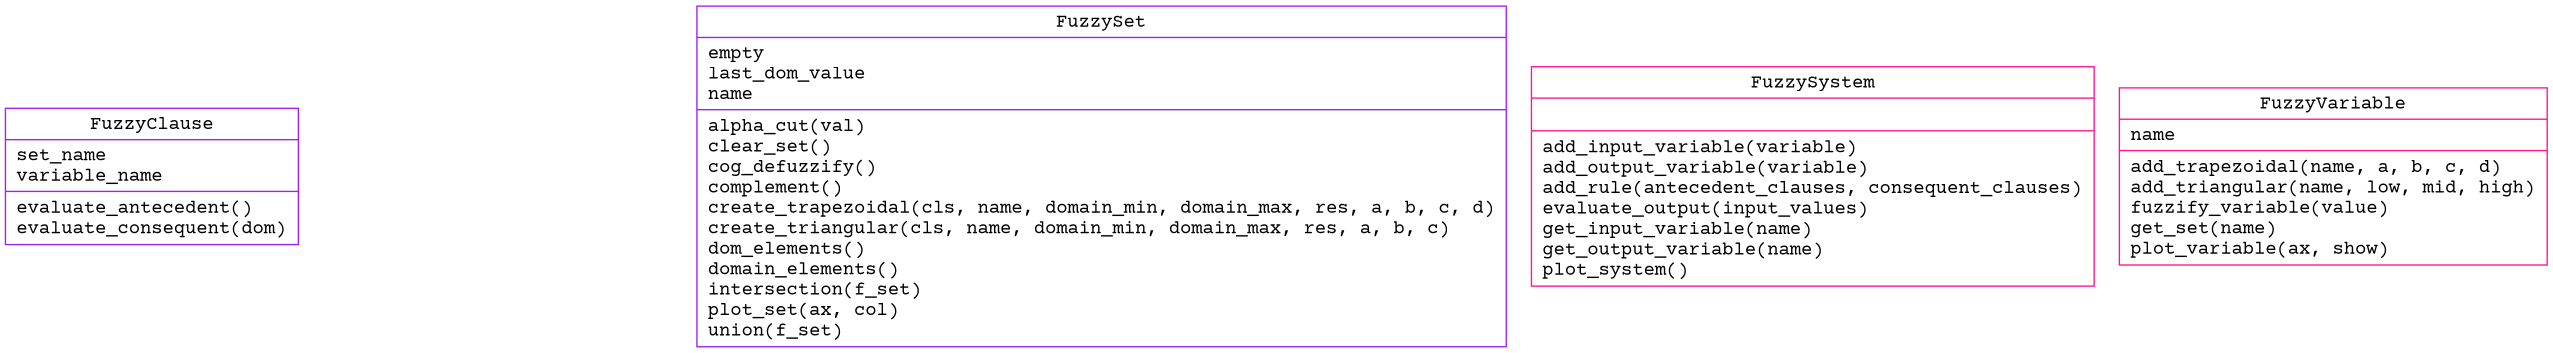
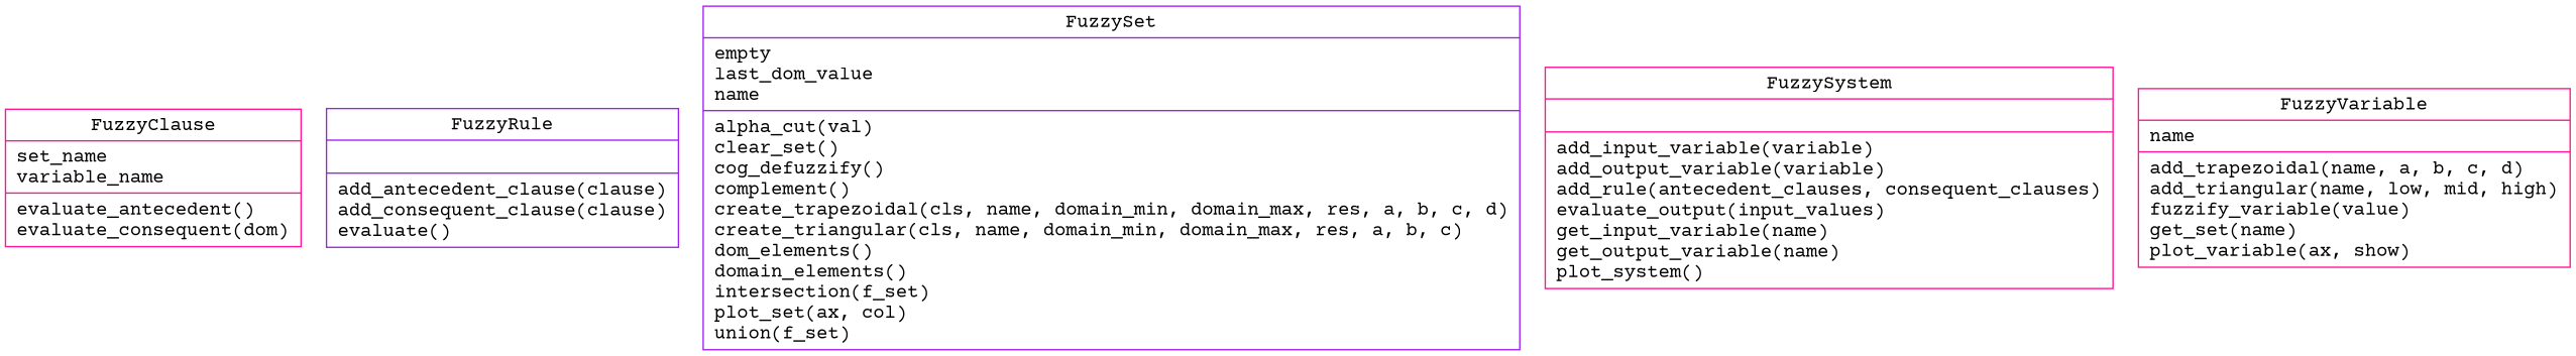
  digraph {
    rankdir=BT
    fontname="Courier Prime"
    node [shape=record color=purple fontname="Courier Prime"]
-   n1 [label="{FuzzyClause|set_name\lvariable_name\l|evaluate_antecedent()\levaluate_consequent(dom)\l}"]
+   n1 [label="{FuzzyClause|set_name\lvariable_name\l|evaluate_antecedent()\levaluate_consequent(dom)\l}" color=deeppink]
+   n2 [label="{FuzzyRule|\l|add_antecedent_clause(clause)\ladd_consequent_clause(clause)\levaluate()\l}"]
    n3 [label="{FuzzySet|empty\llast_dom_value\lname\l|alpha_cut(val)\lclear_set()\lcog_defuzzify()\lcomplement()\lcreate_trapezoidal(cls, name, domain_min, domain_max, res, a, b, c, d)\lcreate_triangular(cls, name, domain_min, domain_max, res, a, b, c)\ldom_elements()\ldomain_elements()\lintersection(f_set)\lplot_set(ax, col)\lunion(f_set)\l}"]
    n4 [label="{FuzzySystem|\l|add_input_variable(variable)\ladd_output_variable(variable)\ladd_rule(antecedent_clauses, consequent_clauses)\levaluate_output(input_values)\lget_input_variable(name)\lget_output_variable(name)\lplot_system()\l}" color=deeppink]
    n5 [label="{FuzzyVariable|name\l|add_trapezoidal(name, a, b, c, d)\ladd_triangular(name, low, mid, high)\lfuzzify_variable(value)\lget_set(name)\lplot_variable(ax, show)\l}" color=deeppink]
  }
